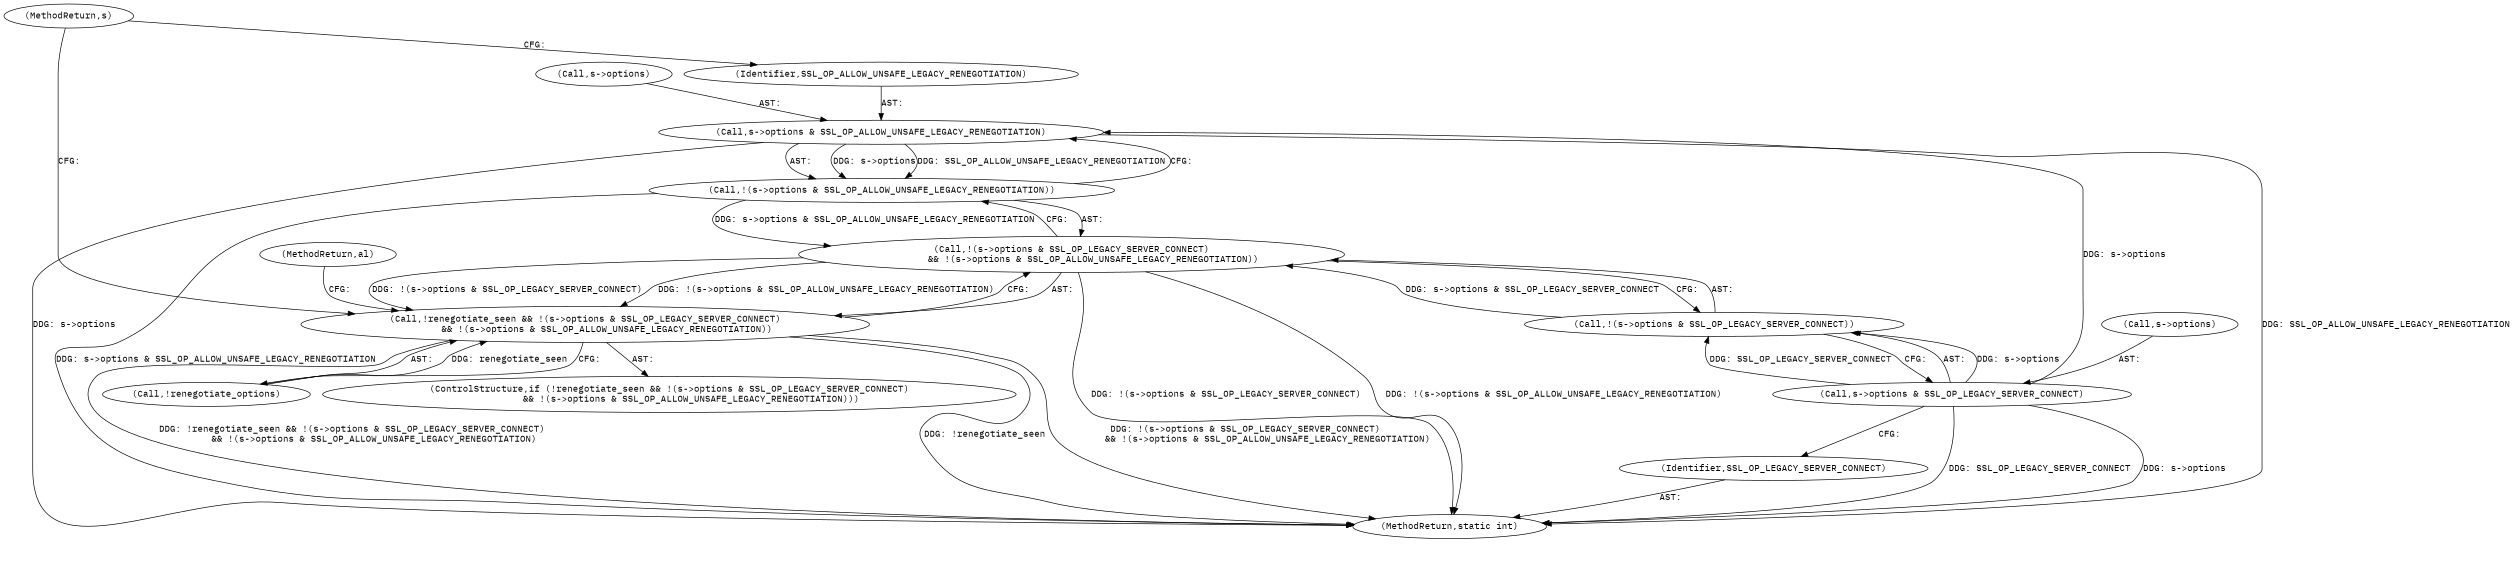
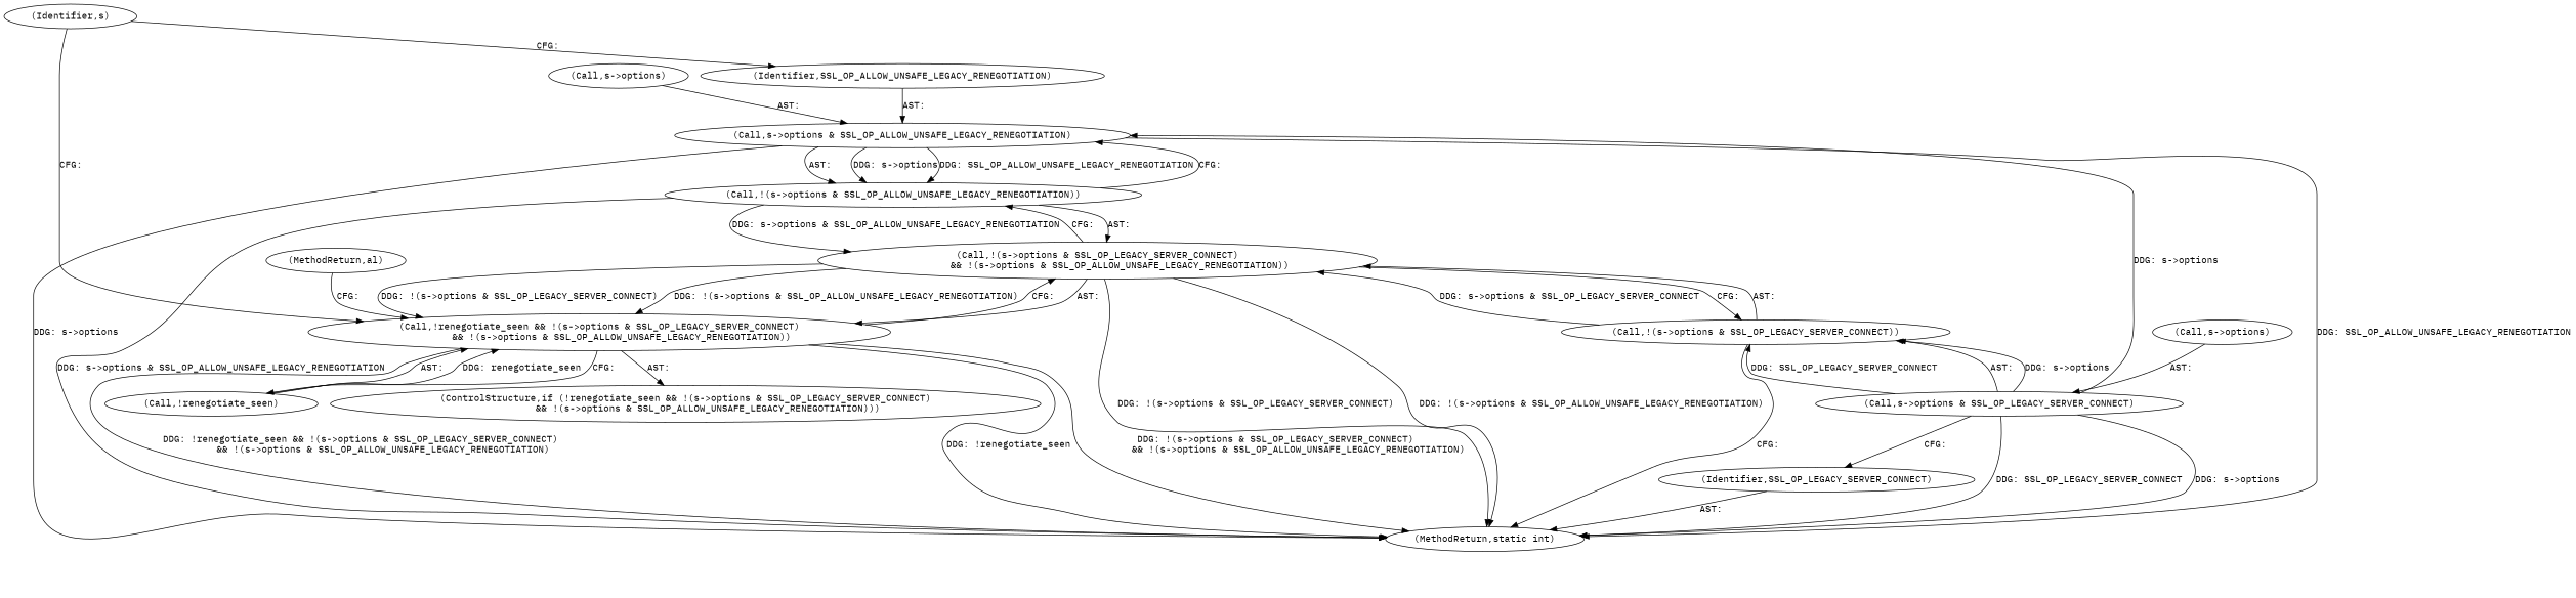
  digraph {
    fontname="IBM Plex Mono"
    node [fontname="IBM Plex Mono"]
    edge [fontname="IBM Plex Mono"]
    n1 [label="(Call,s->options & SSL_OP_ALLOW_UNSAFE_LEGACY_RENEGOTIATION)"]
    n2 [label="(Call,!(s->options & SSL_OP_ALLOW_UNSAFE_LEGACY_RENEGOTIATION))"]
    n3 [label="(MethodReturn,static int)"]
    n4 [label="(Call,!(s->options & SSL_OP_LEGACY_SERVER_CONNECT)\n        && !(s->options & SSL_OP_ALLOW_UNSAFE_LEGACY_RENEGOTIATION))"]
    n5 [label="(Identifier,SSL_OP_ALLOW_UNSAFE_LEGACY_RENEGOTIATION)"]
    n6 [label="(Call,s->options & SSL_OP_LEGACY_SERVER_CONNECT)"]
    n7 [label="(Identifier,SSL_OP_LEGACY_SERVER_CONNECT)"]
    n8 [label="(Call,!(s->options & SSL_OP_LEGACY_SERVER_CONNECT))"]
    n9 [label="(Call,!renegotiate_seen && !(s->options & SSL_OP_LEGACY_SERVER_CONNECT)\n        && !(s->options & SSL_OP_ALLOW_UNSAFE_LEGACY_RENEGOTIATION))"]
-   n10 [label="(Call,!renegotiate_options)"]
+   n10 [label="(Call,!renegotiate_seen)"]
    n11 [label="(ControlStructure,if (!renegotiate_seen && !(s->options & SSL_OP_LEGACY_SERVER_CONNECT)\n        && !(s->options & SSL_OP_ALLOW_UNSAFE_LEGACY_RENEGOTIATION)))"]
    n12 [label="(Call,s->options)"]
    n13 [label="(MethodReturn,al)"]
    n14 [label="(Call,s->options)"]
-   n15 [label="(MethodReturn,s)"]
+   n15 [label="(Identifier,s)"]
    n1 -> n2 [label="AST: "]
    n1 -> n2 [label="DDG: s->options"]
    n1 -> n2 [label="DDG: SSL_OP_ALLOW_UNSAFE_LEGACY_RENEGOTIATION"]
    n1 -> n3 [label="DDG: SSL_OP_ALLOW_UNSAFE_LEGACY_RENEGOTIATION"]
    n1 -> n3 [label="DDG: s->options"]
    n2 -> n1 [label="CFG: "]
    n2 -> n3 [label="DDG: s->options & SSL_OP_ALLOW_UNSAFE_LEGACY_RENEGOTIATION"]
    n2 -> n4 [label="AST: "]
    n2 -> n4 [label="DDG: s->options & SSL_OP_ALLOW_UNSAFE_LEGACY_RENEGOTIATION"]
    n4 -> n2 [label="CFG: "]
    n4 -> n3 [label="DDG: !(s->options & SSL_OP_ALLOW_UNSAFE_LEGACY_RENEGOTIATION)"]
    n4 -> n3 [label="DDG: !(s->options & SSL_OP_LEGACY_SERVER_CONNECT)"]
    n4 -> n8 [label="CFG: "]
    n4 -> n9 [label="AST: "]
    n4 -> n9 [label="DDG: !(s->options & SSL_OP_LEGACY_SERVER_CONNECT)"]
    n4 -> n9 [label="DDG: !(s->options & SSL_OP_ALLOW_UNSAFE_LEGACY_RENEGOTIATION)"]
    n5 -> n1 [label="AST: "]
    n6 -> n1 [label="DDG: s->options"]
    n6 -> n3 [label="DDG: SSL_OP_LEGACY_SERVER_CONNECT"]
    n6 -> n3 [label="DDG: s->options"]
    n6 -> n7 [label="CFG: "]
    n6 -> n8 [label="AST: "]
    n6 -> n8 [label="DDG: s->options"]
    n6 -> n8 [label="DDG: SSL_OP_LEGACY_SERVER_CONNECT"]
    n7 -> n3 [label="AST: "]
    n8 -> n4 [label="AST: "]
    n8 -> n4 [label="DDG: s->options & SSL_OP_LEGACY_SERVER_CONNECT"]
-   n8 -> n6 [label="CFG: "]
+   n8 -> n3 [label="CFG: "]
    n9 -> n3 [label="DDG: !renegotiate_seen"]
    n9 -> n3 [label="DDG: !(s->options & SSL_OP_LEGACY_SERVER_CONNECT)\n        && !(s->options & SSL_OP_ALLOW_UNSAFE_LEGACY_RENEGOTIATION)"]
    n9 -> n3 [label="DDG: !renegotiate_seen && !(s->options & SSL_OP_LEGACY_SERVER_CONNECT)\n        && !(s->options & SSL_OP_ALLOW_UNSAFE_LEGACY_RENEGOTIATION)"]
    n9 -> n4 [label="CFG: "]
    n9 -> n10 [label="CFG: "]
    n9 -> n11 [label="AST: "]
    n10 -> n9 [label="AST: "]
    n10 -> n9 [label="DDG: renegotiate_seen"]
    n12 -> n6 [label="AST: "]
    n13 -> n9 [label="CFG: "]
    n14 -> n1 [label="AST: "]
    n15 -> n5 [label="CFG: "]
    n15 -> n9 [label="CFG: "]
  }
